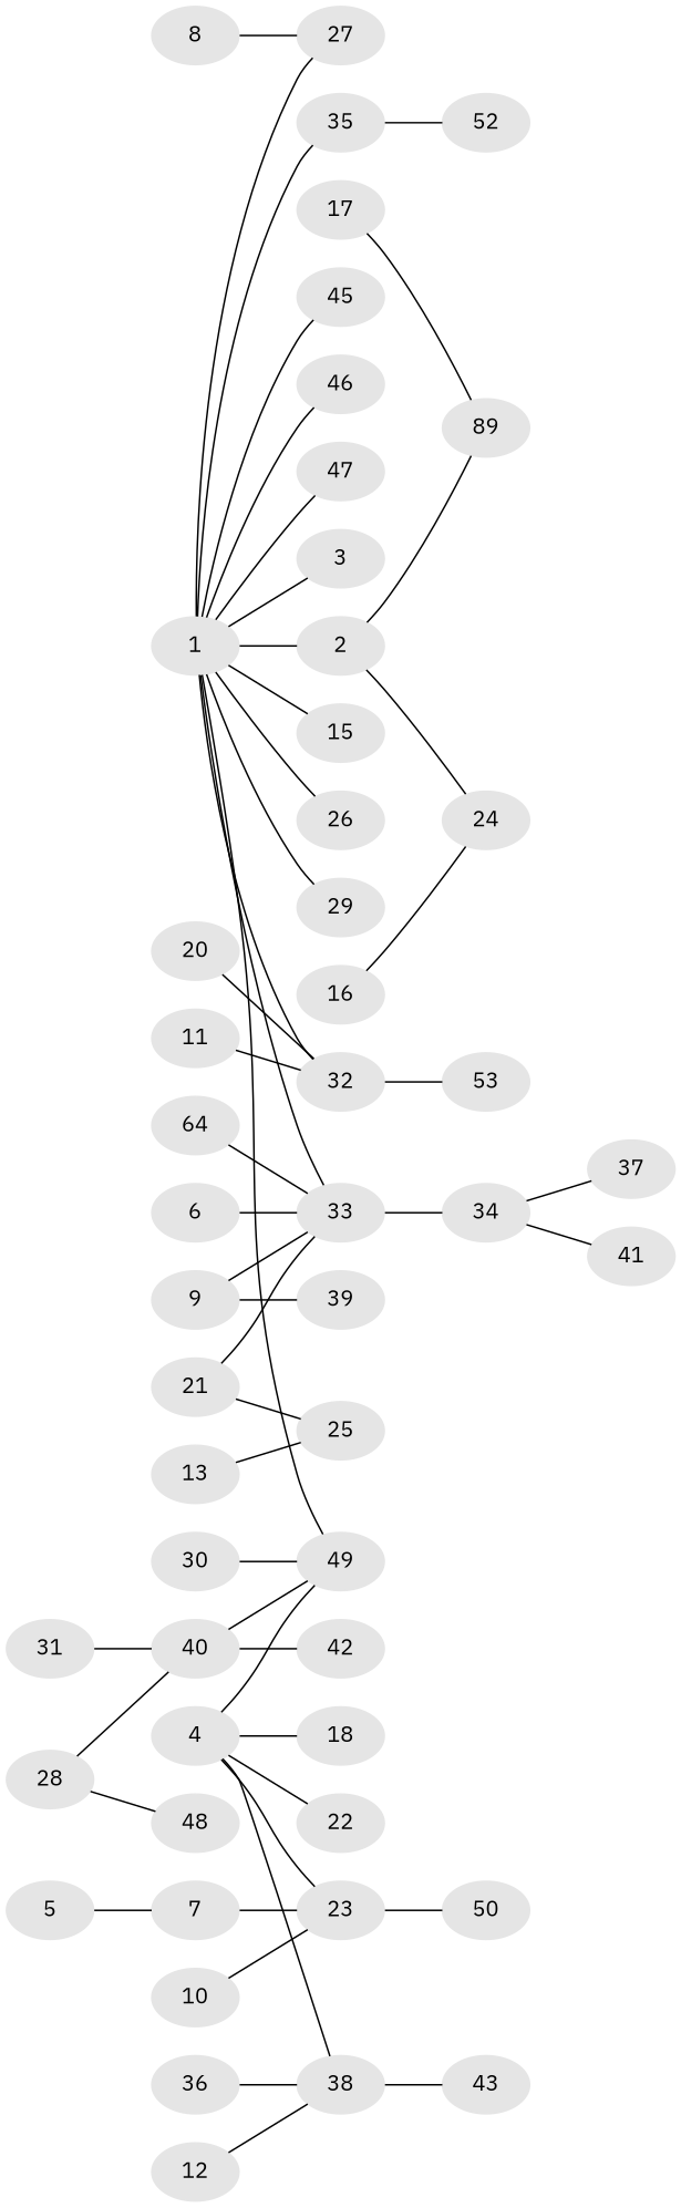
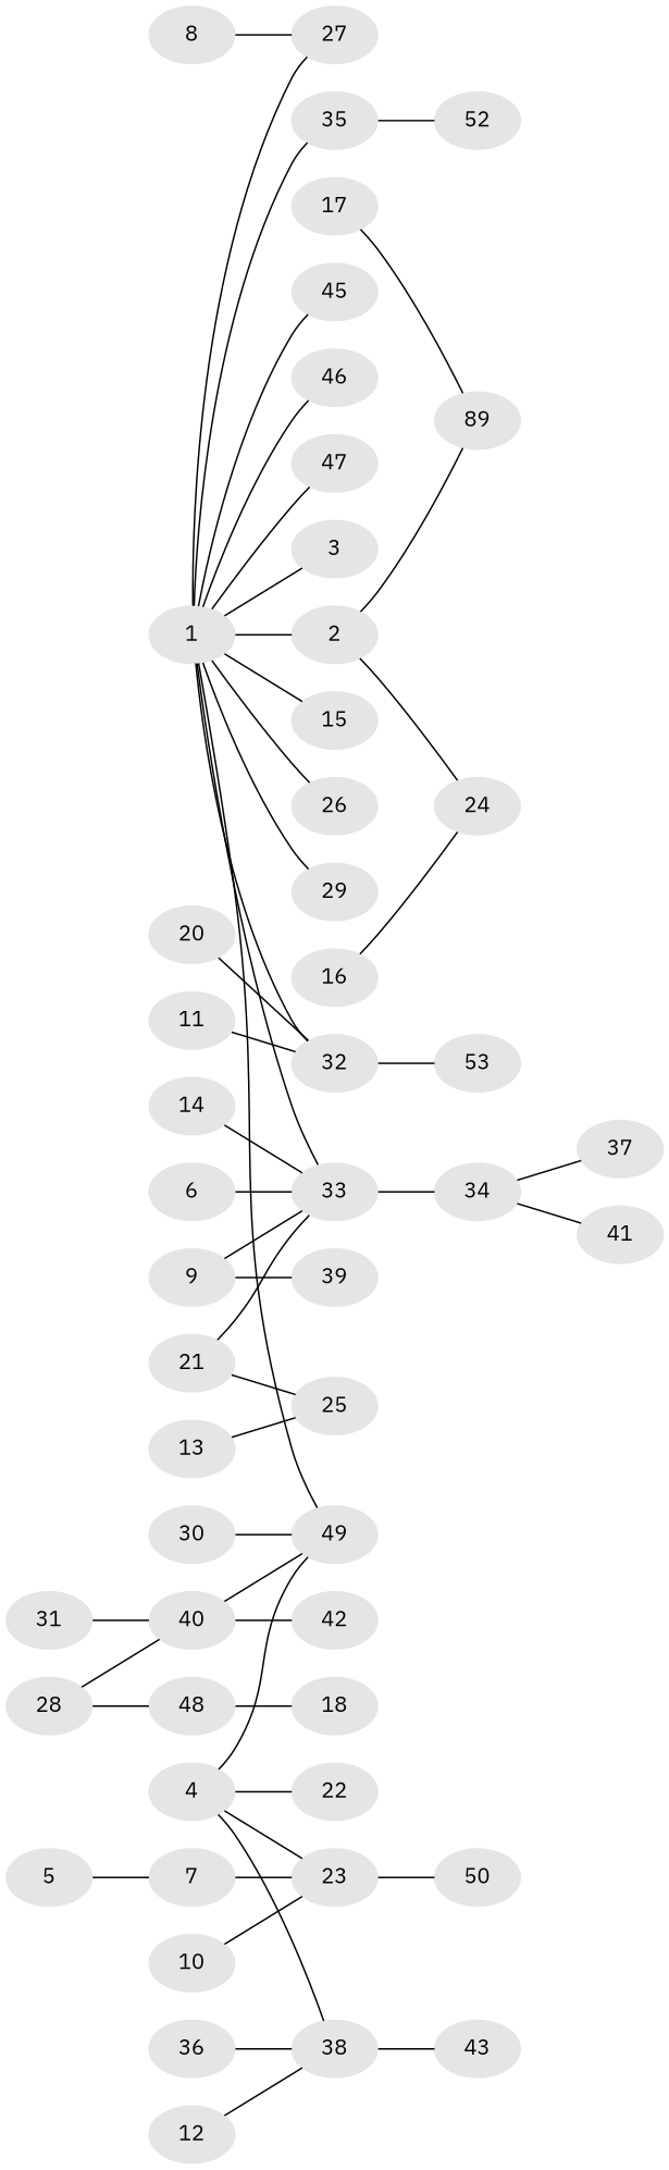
  graph {
    fontname="IBM Plex Sans"
    rankdir=LR
    node [color=gray90 fontname="IBM Plex Sans" style=filled]
    edge [fontname="IBM Plex Sans" weight=1.0]
    1
    2
    3
    15
    26
    27
    29
    32
    33
    35
    45
    46
    47
    49
    n15 [label=89]
    24
    53
    34
    52
    4
    18
    22
    23
    38
    50
    43
    5
    7
    6
    8
    9
    39
    10
    11
    12
    13
    25
-   14 [label=64]
+   14
    16
    17
    20
    21
    28
    40
    48
    42
    30
    31
    37
    41
    36
    1 -- 2
    1 -- 3
    1 -- 15
    1 -- 26
    1 -- 27
    1 -- 29
    1 -- 32
    1 -- 33
    1 -- 35
    1 -- 45
    1 -- 46
    1 -- 47
    1 -- 49
    2 -- n15
    2 -- 24
    32 -- 53
    33 -- 34
    35 -- 52
    34 -- 37
    34 -- 41
    4 -- 49
-   4 -- 18
+   48 -- 18
    4 -- 22
    4 -- 23
    4 -- 38
    23 -- 50
    38 -- 43
    5 -- 7
    7 -- 23
    6 -- 33
    8 -- 27
    9 -- 33
    9 -- 39
    10 -- 23
    11 -- 32
    12 -- 38
    13 -- 25
    14 -- 33
    16 -- 24
    17 -- n15
    20 -- 32
    21 -- 33
    21 -- 25
    28 -- 40
    28 -- 48
    40 -- 49
    40 -- 42
    30 -- 49
    31 -- 40
    36 -- 38
  }
